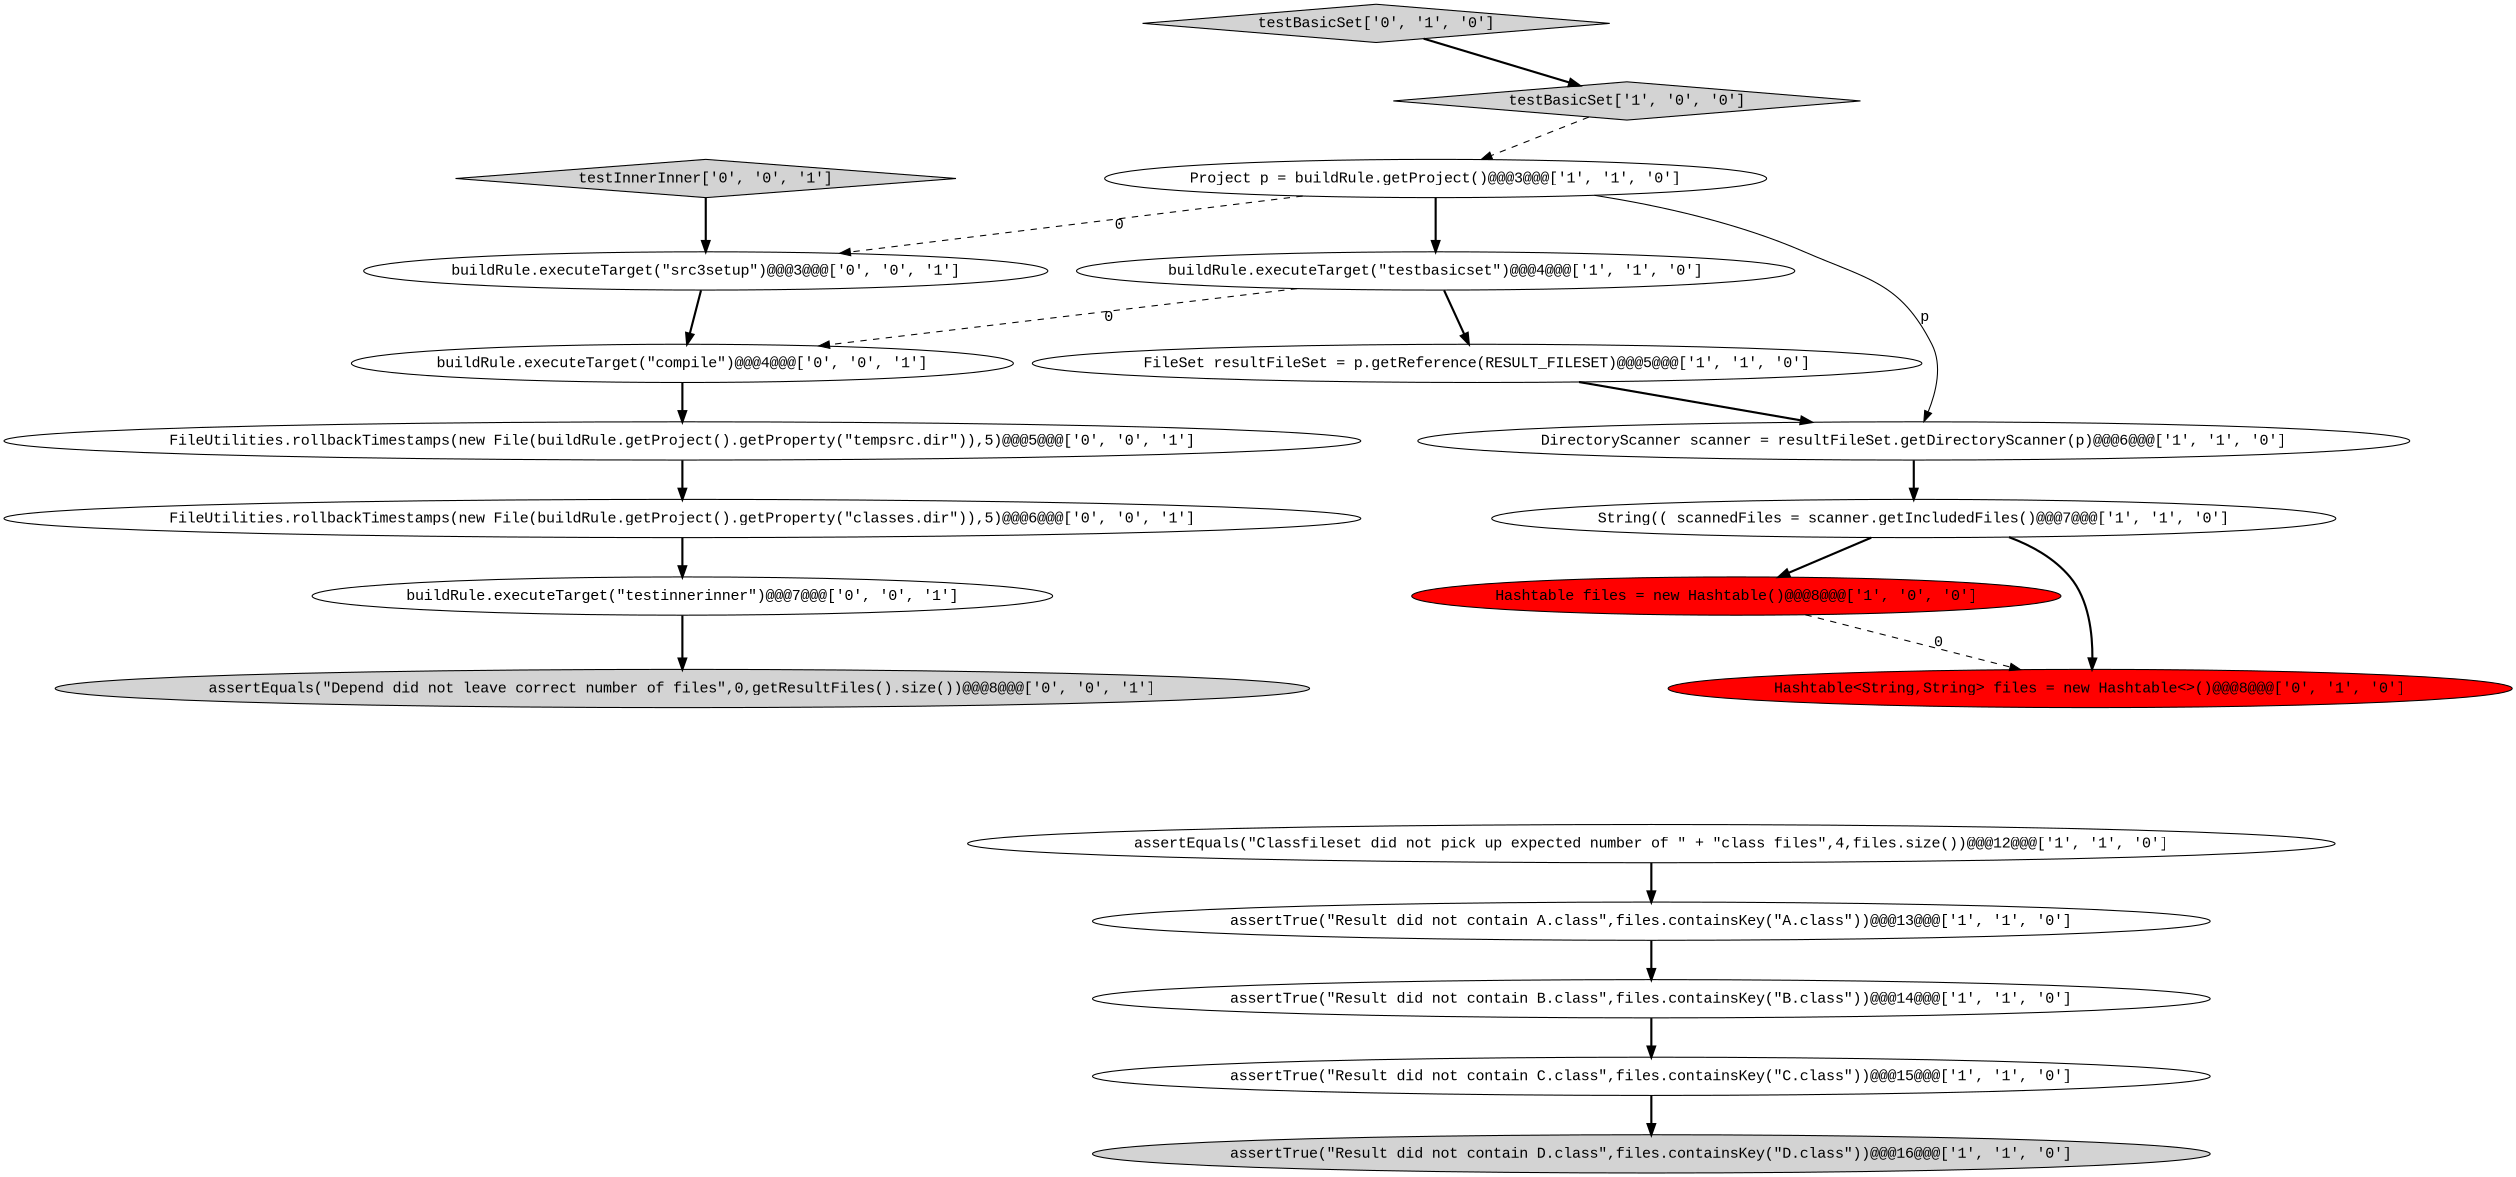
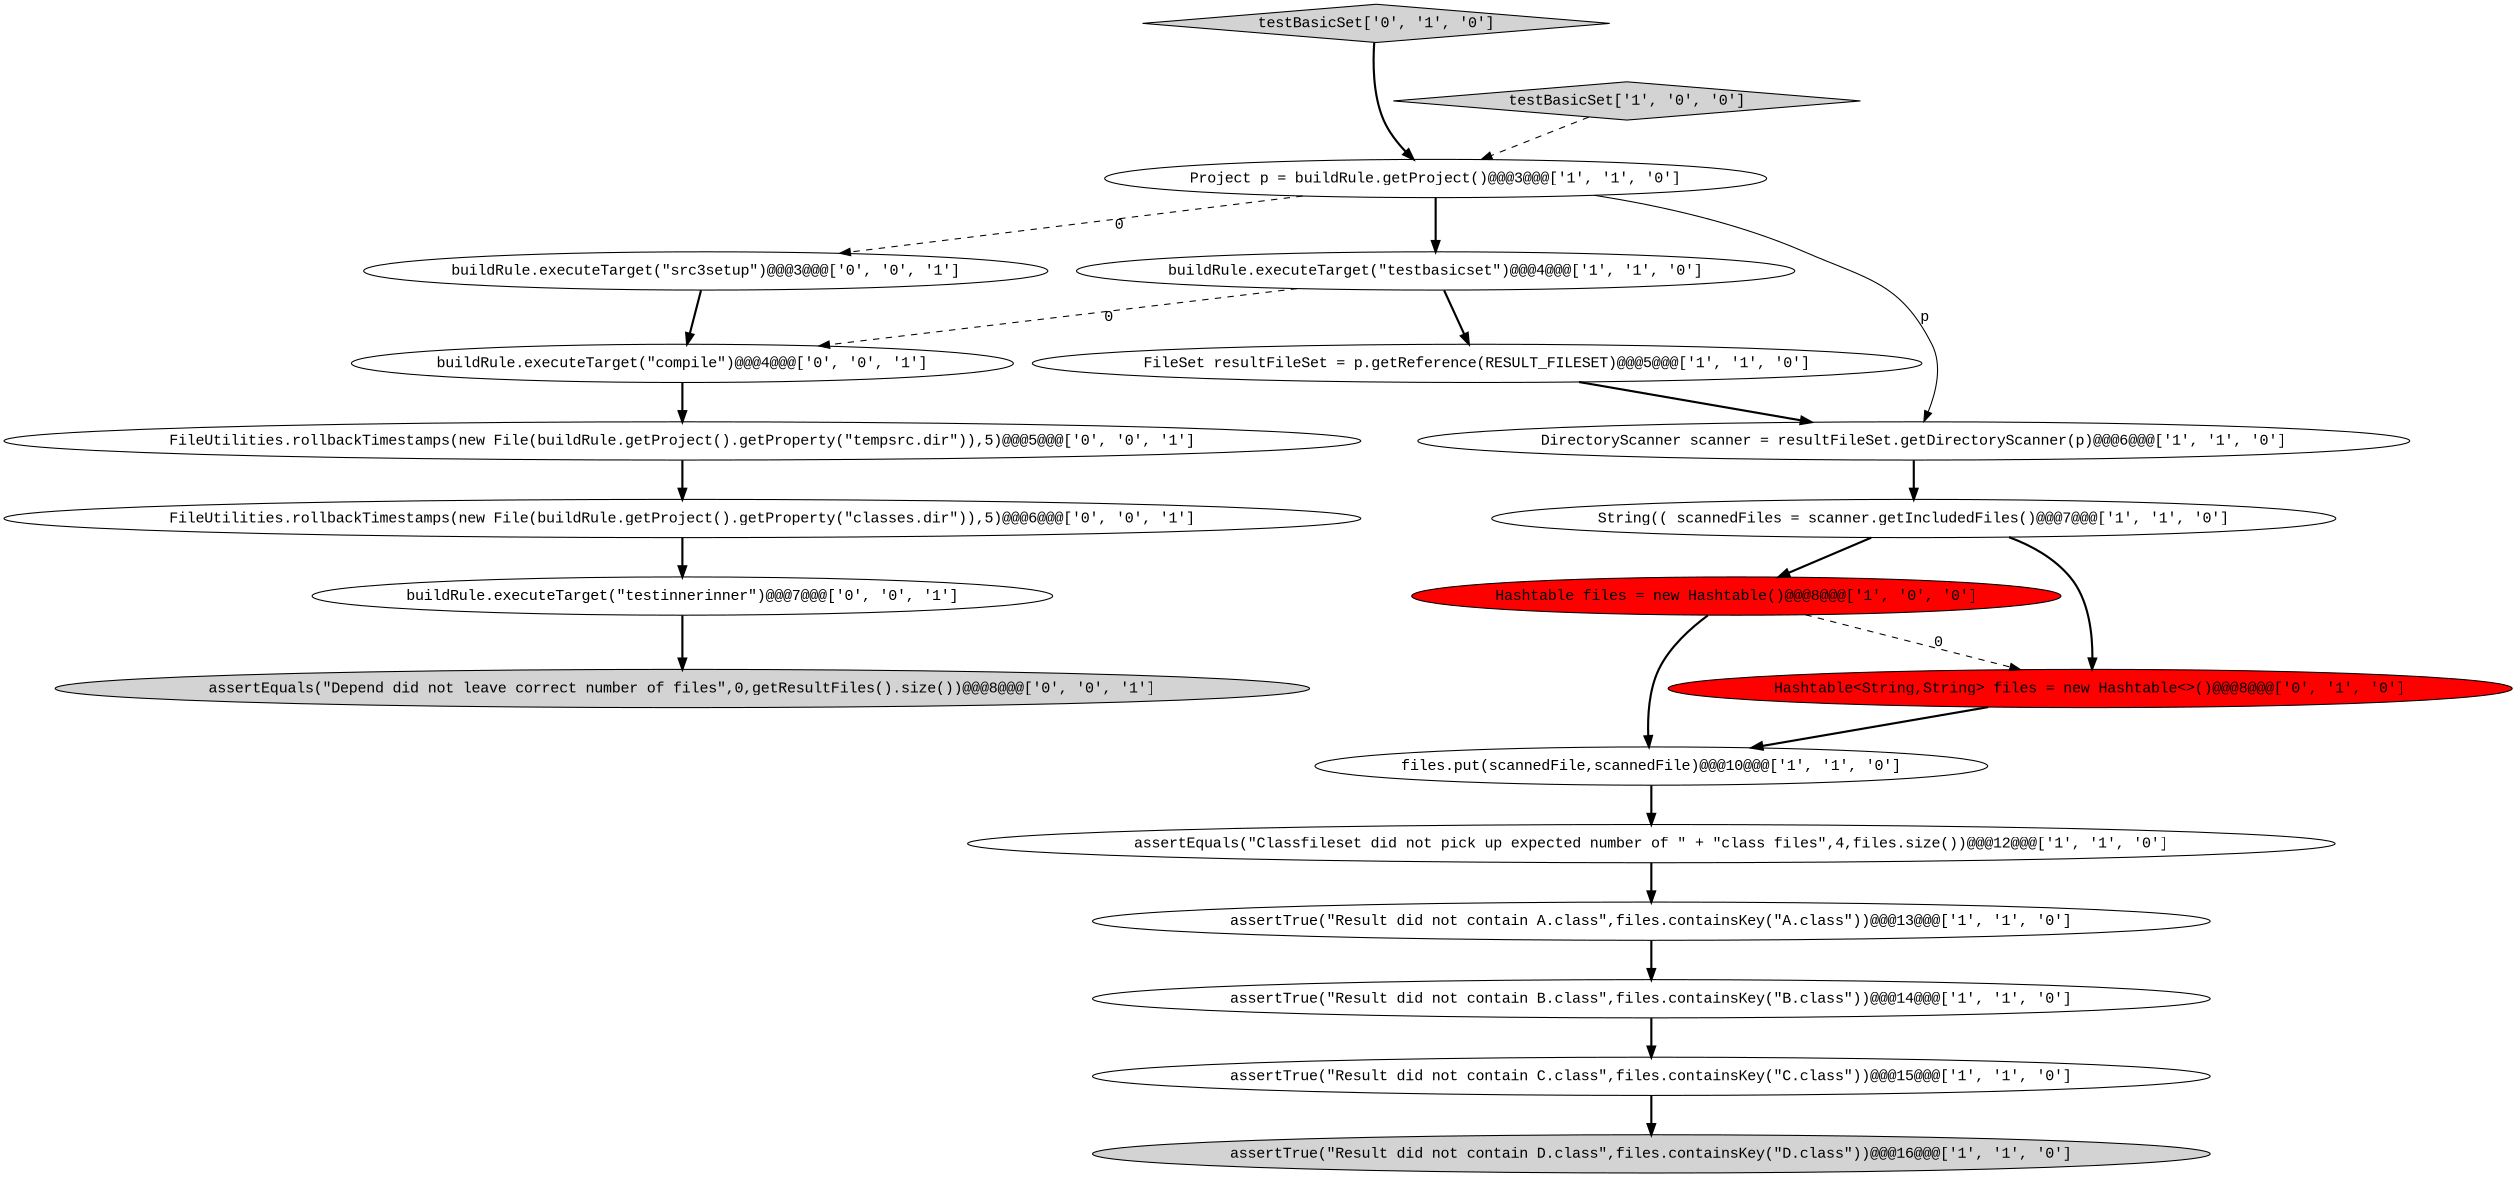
  digraph {
    fontname="Liberation Mono"
    node [fillcolor=white fontname="Liberation Mono" shape=ellipse style=filled]
    edge [fontname="Liberation Mono" style=bold]
    n1 [label="FileUtilities.rollbackTimestamps(new File(buildRule.getProject().getProperty(\"classes.dir\")),5)@@@6@@@['0', '0', '1']"]
    n2 [label="buildRule.executeTarget(\"testinnerinner\")@@@7@@@['0', '0', '1']"]
    n3 [fillcolor=lightgray label="assertEquals(\"Depend did not leave correct number of files\",0,getResultFiles().size())@@@8@@@['0', '0', '1']"]
    n4 [fillcolor=lightgray label="testBasicSet['0', '1', '0']" shape=diamond]
    n5 [label="Project p = buildRule.getProject()@@@3@@@['1', '1', '0']"]
    n6 [label="buildRule.executeTarget(\"testbasicset\")@@@4@@@['1', '1', '0']"]
    n7 [label="DirectoryScanner scanner = resultFileSet.getDirectoryScanner(p)@@@6@@@['1', '1', '0']"]
    n8 [label="buildRule.executeTarget(\"src3setup\")@@@3@@@['0', '0', '1']"]
    n9 [label="assertTrue(\"Result did not contain B.class\",files.containsKey(\"B.class\"))@@@14@@@['1', '1', '0']"]
    n10 [label="assertTrue(\"Result did not contain C.class\",files.containsKey(\"C.class\"))@@@15@@@['1', '1', '0']"]
    n11 [fillcolor=lightgray label="assertTrue(\"Result did not contain D.class\",files.containsKey(\"D.class\"))@@@16@@@['1', '1', '0']"]
    n12 [label="buildRule.executeTarget(\"compile\")@@@4@@@['0', '0', '1']"]
    n13 [label="FileSet resultFileSet = p.getReference(RESULT_FILESET)@@@5@@@['1', '1', '0']"]
    n14 [label="FileUtilities.rollbackTimestamps(new File(buildRule.getProject().getProperty(\"tempsrc.dir\")),5)@@@5@@@['0', '0', '1']"]
    n15 [label="String(( scannedFiles = scanner.getIncludedFiles()@@@7@@@['1', '1', '0']"]
    n16 [fillcolor=red label="Hashtable files = new Hashtable()@@@8@@@['1', '0', '0']"]
    n17 [fillcolor=red label="Hashtable<String,String> files = new Hashtable<>()@@@8@@@['0', '1', '0']"]
+   n18 [label="files.put(scannedFile,scannedFile)@@@10@@@['1', '1', '0']"]
    n19 [label="assertEquals(\"Classfileset did not pick up expected number of \" + \"class files\",4,files.size())@@@12@@@['1', '1', '0']"]
    n20 [label="assertTrue(\"Result did not contain A.class\",files.containsKey(\"A.class\"))@@@13@@@['1', '1', '0']"]
    n21 [fillcolor=lightgray label="testBasicSet['1', '0', '0']" shape=diamond]
-   n22 [fillcolor=lightgray label="testInnerInner['0', '0', '1']" shape=diamond]
    n1 -> n2
    n2 -> n3
-   n4 -> n21
+   n4 -> n5
    n5 -> n6
    n5 -> n7 [label=p style=solid]
    n5 -> n8 [label=0 style=dashed]
    n6 -> n12 [label=0 style=dashed]
    n6 -> n13
    n7 -> n15
    n8 -> n12
    n9 -> n10
    n10 -> n11
    n12 -> n14
    n13 -> n7
    n14 -> n1
    n15 -> n16
    n15 -> n17
    n16 -> n17 [label=0 style=dashed]
+   n16 -> n18
+   n17 -> n18
+   n18 -> n19
    n19 -> n20
    n20 -> n9
    n21 -> n5 [style=dashed]
-   n22 -> n8
  }
